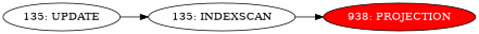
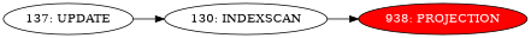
  digraph {
    rankdir=LR
-   n1 [label="135: INDEXSCAN"]
+   n1 [label="130: INDEXSCAN"]
    n2 [fillcolor=red fontcolor=white label="938: PROJECTION" style=filled]
-   n3 [label="135: UPDATE"]
+   n3 [label="137: UPDATE"]
    n1 -> n2
    n3 -> n1
  }
